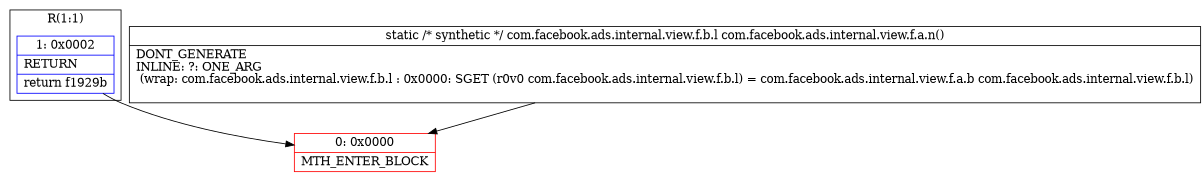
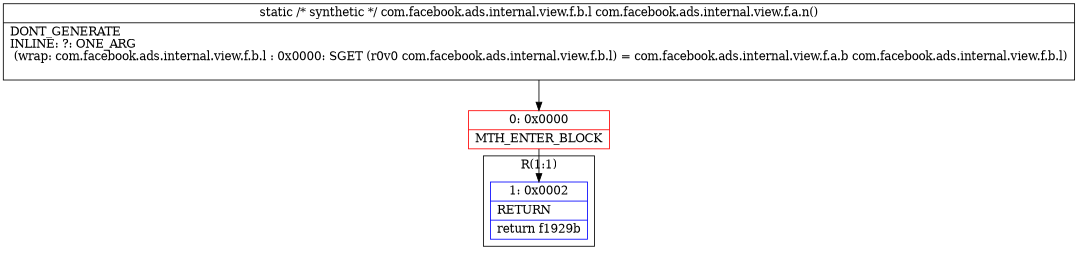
  digraph {
    node [shape=record]
    n1 [color=blue label="{1\:\ 0x0002|RETURN\l|return f1929b\l}"]
    n2 [color=red label="{0\:\ 0x0000|MTH_ENTER_BLOCK\l}"]
    n3 [label="{static \/* synthetic *\/ com.facebook.ads.internal.view.f.b.l com.facebook.ads.internal.view.f.a.n()  | DONT_GENERATE\lINLINE: ?: ONE_ARG  \l  (wrap: com.facebook.ads.internal.view.f.b.l : 0x0000: SGET  (r0v0 com.facebook.ads.internal.view.f.b.l) =  com.facebook.ads.internal.view.f.a.b com.facebook.ads.internal.view.f.b.l)\l\l}"]
    subgraph cluster_1 {
      label="R(1:1)"
      n1
    }
-   n1 -> n2
+   n2 -> n1
    n3 -> n2
  }
